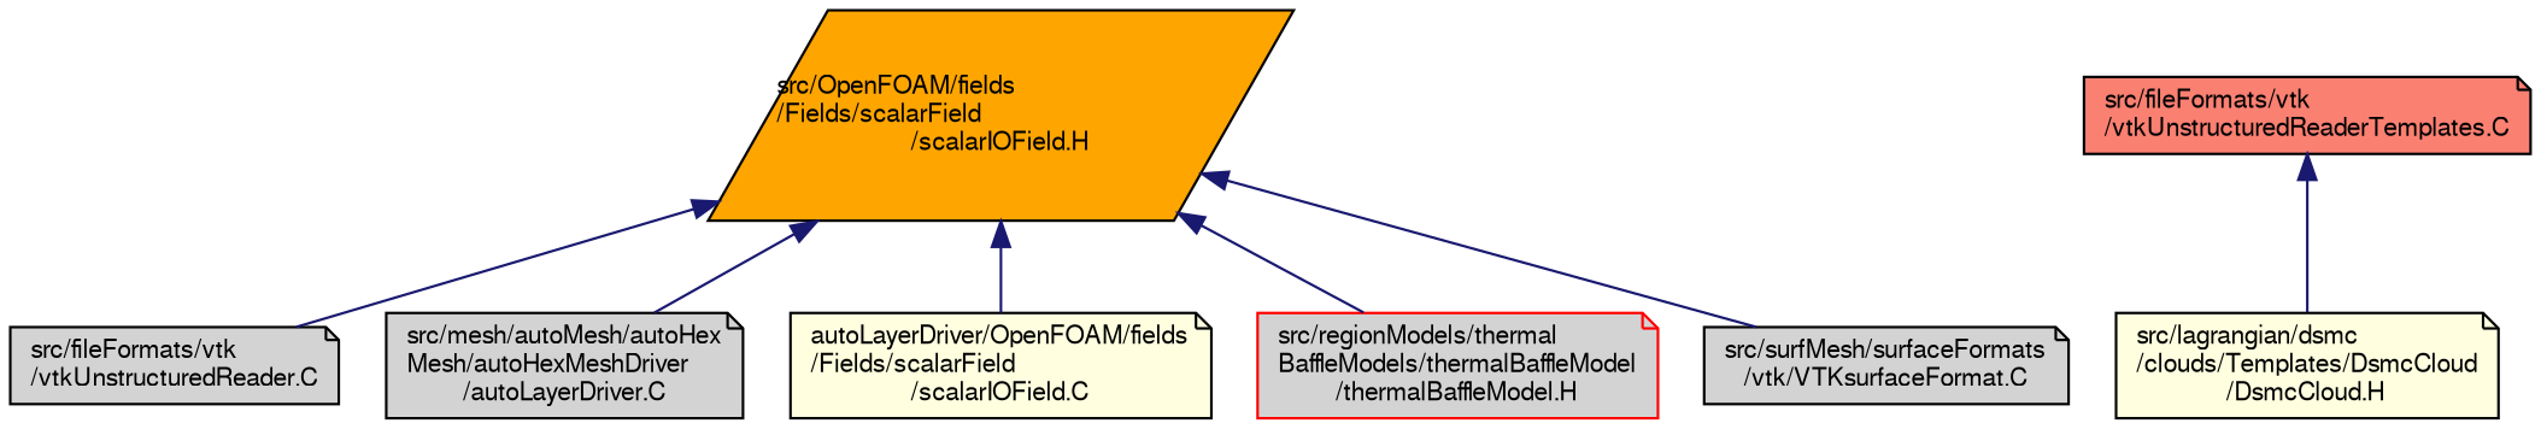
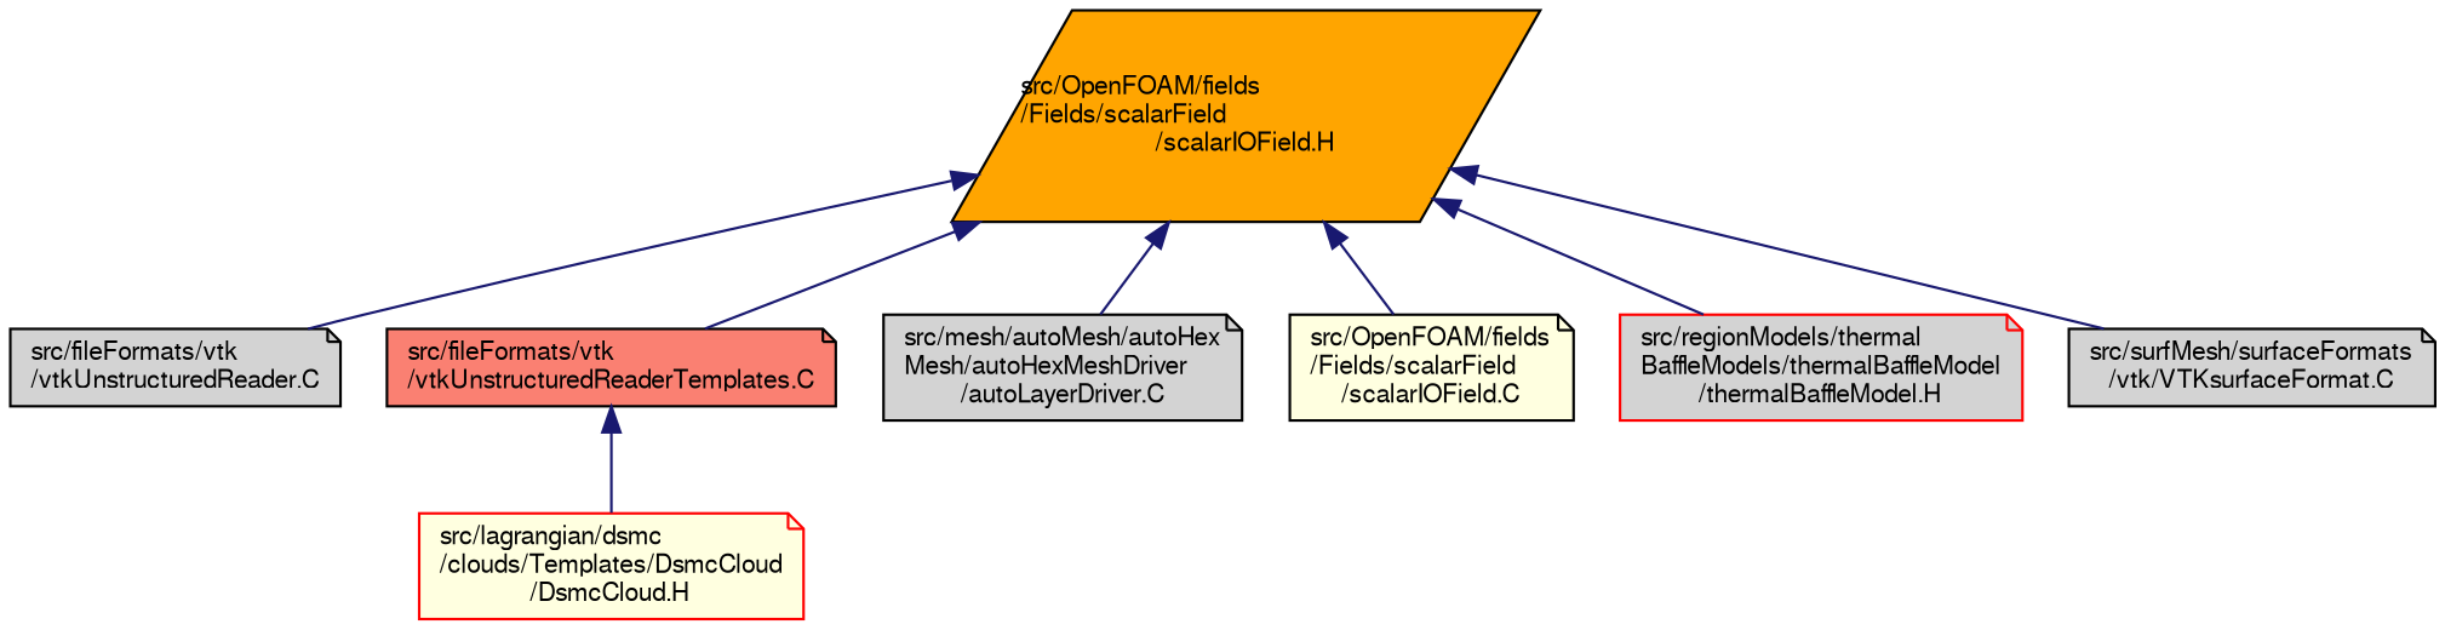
  digraph {
    node [color=black fillcolor=lightgrey fontname=FreeSans fontsize=10 shape=note style=filled]
    edge [color=midnightblue dir=back fontname=FreeSans fontsize=10 labelfontname=FreeSans labelfontsize=10 style=solid]
    n1 [fillcolor=orange fontcolor=black height=0.2 label="src/OpenFOAM/fields\l/Fields/scalarField\l/scalarIOField.H" shape=parallelogram width=0.4]
    n2 [height=0.2 label="src/fileFormats/vtk\l/vtkUnstructuredReader.C" width=0.4]
    n3 [fillcolor=salmon height=0.2 label="src/fileFormats/vtk\l/vtkUnstructuredReaderTemplates.C" width=0.4]
    n4 [height=0.2 label="src/mesh/autoMesh/autoHex\lMesh/autoHexMeshDriver\l/autoLayerDriver.C" width=0.4]
-   n5 [fillcolor=lightyellow height=0.2 label="autoLayerDriver/OpenFOAM/fields\l/Fields/scalarField\l/scalarIOField.C" width=0.4]
+   n5 [fillcolor=lightyellow height=0.2 label="src/OpenFOAM/fields\l/Fields/scalarField\l/scalarIOField.C" width=0.4]
    n6 [color=red height=0.2 label="src/regionModels/thermal\lBaffleModels/thermalBaffleModel\l/thermalBaffleModel.H" width=0.4]
    n7 [height=0.2 label="src/surfMesh/surfaceFormats\l/vtk/VTKsurfaceFormat.C" width=0.4]
-   n8 [fillcolor=lightyellow height=0.2 label="src/lagrangian/dsmc\l/clouds/Templates/DsmcCloud\l/DsmcCloud.H" width=0.4]
+   n8 [color=red fillcolor=lightyellow height=0.2 label="src/lagrangian/dsmc\l/clouds/Templates/DsmcCloud\l/DsmcCloud.H" width=0.4]
    n1 -> n2
+   n1 -> n3
    n1 -> n4
    n1 -> n5
    n1 -> n6
    n1 -> n7
    n3 -> n8
  }
